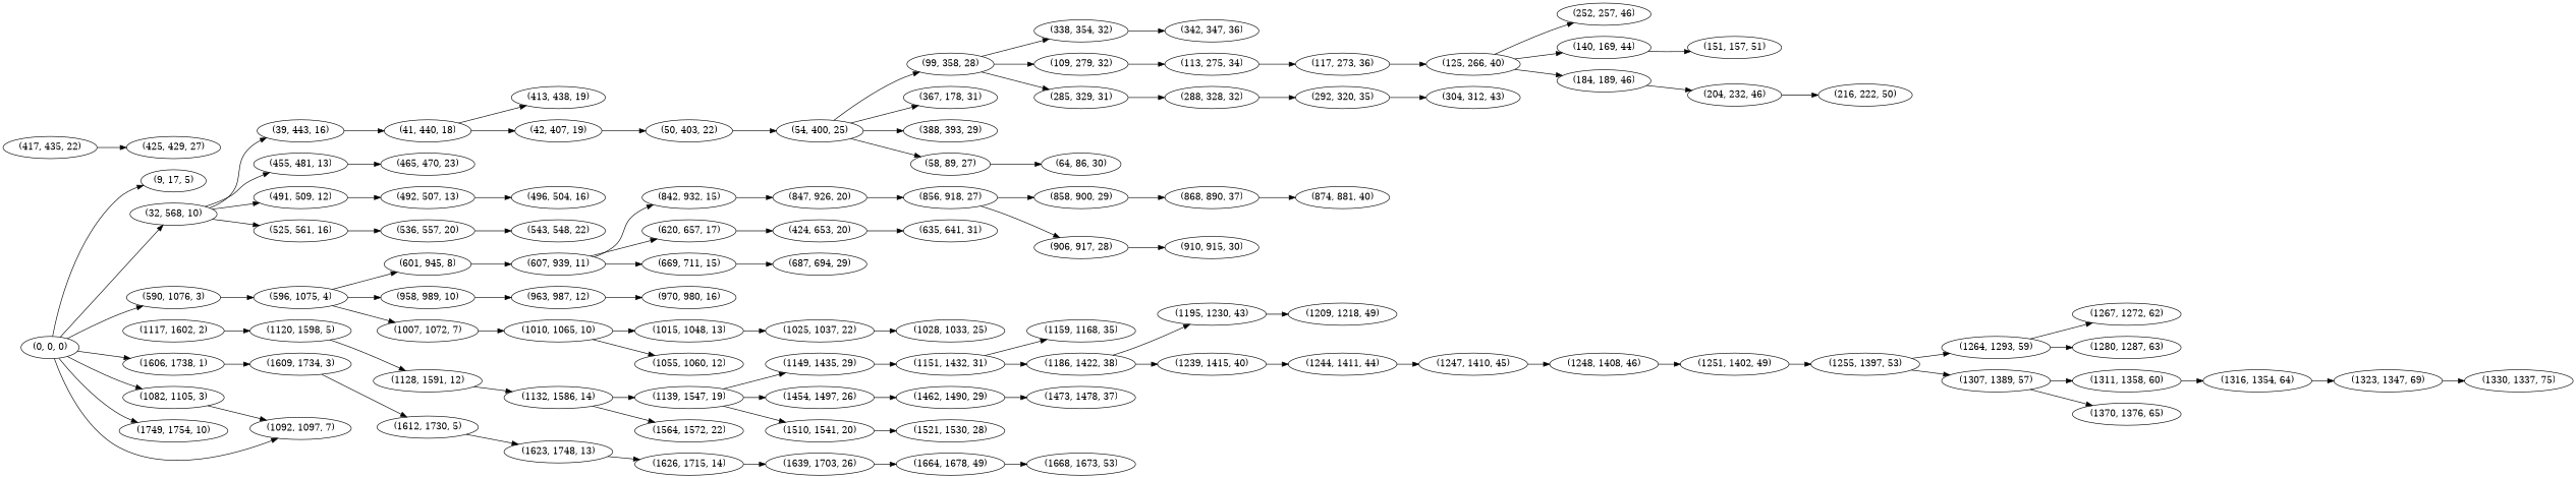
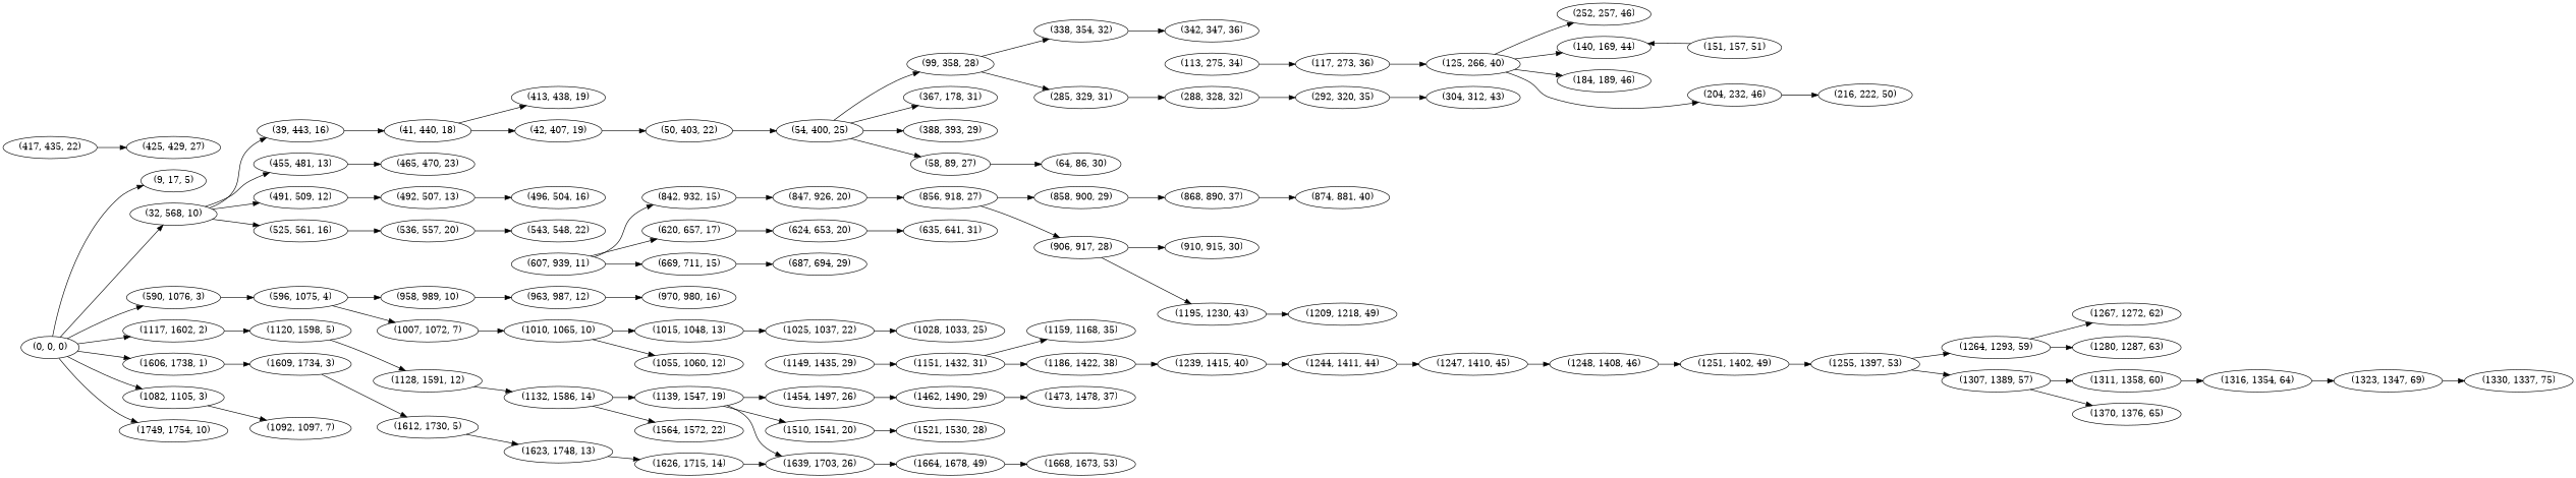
  digraph {
    rankdir=LR
    "(0, 0, 0)"
    "(9, 17, 5)"
    "(32, 568, 10)"
    "(590, 1076, 3)"
    "(1082, 1105, 3)"
    "(1117, 1602, 2)"
    "(1606, 1738, 1)"
    "(1749, 1754, 10)"
    "(39, 443, 16)"
    "(455, 481, 13)"
    "(491, 509, 12)"
    "(525, 561, 16)"
    "(596, 1075, 4)"
    "(1092, 1097, 7)"
    "(1120, 1598, 5)"
    "(1609, 1734, 3)"
    "(41, 440, 18)"
    "(465, 470, 23)"
    "(492, 507, 13)"
    "(536, 557, 20)"
    "(42, 407, 19)"
    "(413, 438, 19)"
    "(50, 403, 22)"
    "(54, 400, 25)"
    "(58, 89, 27)"
    "(99, 358, 28)"
    n27 [label="(367, 178, 31)"]
    "(388, 393, 29)"
    "(64, 86, 30)"
-   "(109, 279, 32)"
    "(285, 329, 31)"
    "(338, 354, 32)"
    "(113, 275, 34)"
    "(288, 328, 32)"
    "(342, 347, 36)"
    "(117, 273, 36)"
    "(125, 266, 40)"
    "(140, 169, 44)"
    "(184, 189, 46)"
    "(204, 232, 46)"
    "(252, 257, 46)"
    "(151, 157, 51)"
    "(216, 222, 50)"
    "(292, 320, 35)"
    "(304, 312, 43)"
    "(417, 435, 22)"
    "(425, 429, 27)"
    "(496, 504, 16)"
    "(543, 548, 22)"
-   "(601, 945, 8)"
    "(958, 989, 10)"
    "(1007, 1072, 7)"
    "(607, 939, 11)"
    "(963, 987, 12)"
    "(1010, 1065, 10)"
    "(620, 657, 17)"
    "(669, 711, 15)"
    "(842, 932, 15)"
-   "(624, 653, 20)" [label="(424, 653, 20)"]
+   "(624, 653, 20)"
    "(687, 694, 29)"
    "(847, 926, 20)"
    "(635, 641, 31)"
    "(856, 918, 27)"
    "(858, 900, 29)"
    "(906, 917, 28)"
    "(868, 890, 37)"
    "(910, 915, 30)"
    "(874, 881, 40)"
    "(970, 980, 16)"
    "(1015, 1048, 13)"
    "(1055, 1060, 12)"
    "(1025, 1037, 22)"
    "(1028, 1033, 25)"
    "(1128, 1591, 12)"
    "(1132, 1586, 14)"
    "(1139, 1547, 19)"
    "(1564, 1572, 22)"
    "(1149, 1435, 29)"
    "(1454, 1497, 26)"
    "(1510, 1541, 20)"
    "(1151, 1432, 31)"
    "(1462, 1490, 29)"
    "(1521, 1530, 28)"
    "(1159, 1168, 35)"
    "(1186, 1422, 38)"
    "(1195, 1230, 43)"
    "(1239, 1415, 40)"
    "(1209, 1218, 49)"
    "(1244, 1411, 44)"
    "(1247, 1410, 45)"
    "(1248, 1408, 46)"
    "(1251, 1402, 49)"
    "(1255, 1397, 53)"
    "(1264, 1293, 59)"
    "(1307, 1389, 57)"
    "(1267, 1272, 62)"
    "(1280, 1287, 63)"
    "(1311, 1358, 60)"
    "(1370, 1376, 65)"
    "(1316, 1354, 64)"
    "(1323, 1347, 69)"
    "(1330, 1337, 75)"
    "(1473, 1478, 37)"
    "(1612, 1730, 5)"
    n105 [label="(1623, 1748, 13)"]
    "(1626, 1715, 14)"
    "(1639, 1703, 26)"
    "(1664, 1678, 49)"
    "(1668, 1673, 53)"
    "(0, 0, 0)" -> "(9, 17, 5)"
    "(0, 0, 0)" -> "(32, 568, 10)"
    "(0, 0, 0)" -> "(590, 1076, 3)"
    "(0, 0, 0)" -> "(1082, 1105, 3)"
-   "(0, 0, 0)" -> "(1092, 1097, 7)"
+   "(0, 0, 0)" -> "(1117, 1602, 2)"
    "(0, 0, 0)" -> "(1606, 1738, 1)"
    "(0, 0, 0)" -> "(1749, 1754, 10)"
    "(32, 568, 10)" -> "(39, 443, 16)"
    "(32, 568, 10)" -> "(455, 481, 13)"
    "(32, 568, 10)" -> "(491, 509, 12)"
    "(32, 568, 10)" -> "(525, 561, 16)"
    "(590, 1076, 3)" -> "(596, 1075, 4)"
    "(1082, 1105, 3)" -> "(1092, 1097, 7)"
    "(1117, 1602, 2)" -> "(1120, 1598, 5)"
    "(1606, 1738, 1)" -> "(1609, 1734, 3)"
    "(39, 443, 16)" -> "(41, 440, 18)"
    "(455, 481, 13)" -> "(465, 470, 23)"
    "(491, 509, 12)" -> "(492, 507, 13)"
    "(525, 561, 16)" -> "(536, 557, 20)"
-   "(596, 1075, 4)" -> "(601, 945, 8)"
    "(596, 1075, 4)" -> "(958, 989, 10)"
    "(596, 1075, 4)" -> "(1007, 1072, 7)"
    "(1120, 1598, 5)" -> "(1128, 1591, 12)"
    "(1609, 1734, 3)" -> "(1612, 1730, 5)"
    "(41, 440, 18)" -> "(42, 407, 19)"
    "(41, 440, 18)" -> "(413, 438, 19)"
    "(492, 507, 13)" -> "(496, 504, 16)"
    "(536, 557, 20)" -> "(543, 548, 22)"
    "(42, 407, 19)" -> "(50, 403, 22)"
    "(50, 403, 22)" -> "(54, 400, 25)"
    "(54, 400, 25)" -> "(58, 89, 27)"
    "(54, 400, 25)" -> "(99, 358, 28)"
    "(54, 400, 25)" -> n27
    "(54, 400, 25)" -> "(388, 393, 29)"
    "(58, 89, 27)" -> "(64, 86, 30)"
-   "(99, 358, 28)" -> "(109, 279, 32)"
    "(99, 358, 28)" -> "(285, 329, 31)"
    "(99, 358, 28)" -> "(338, 354, 32)"
-   "(109, 279, 32)" -> "(113, 275, 34)"
    "(285, 329, 31)" -> "(288, 328, 32)"
    "(338, 354, 32)" -> "(342, 347, 36)"
    "(113, 275, 34)" -> "(117, 273, 36)"
    "(288, 328, 32)" -> "(292, 320, 35)"
    "(117, 273, 36)" -> "(125, 266, 40)"
    "(125, 266, 40)" -> "(140, 169, 44)"
    "(125, 266, 40)" -> "(184, 189, 46)"
-   "(184, 189, 46)" -> "(204, 232, 46)"
+   "(125, 266, 40)" -> "(204, 232, 46)"
    "(125, 266, 40)" -> "(252, 257, 46)"
-   "(140, 169, 44)" -> "(151, 157, 51)"
+   "(151, 157, 51)" -> "(140, 169, 44)"
    "(204, 232, 46)" -> "(216, 222, 50)"
    "(292, 320, 35)" -> "(304, 312, 43)"
    "(417, 435, 22)" -> "(425, 429, 27)"
-   "(601, 945, 8)" -> "(607, 939, 11)"
    "(958, 989, 10)" -> "(963, 987, 12)"
    "(1007, 1072, 7)" -> "(1010, 1065, 10)"
    "(607, 939, 11)" -> "(620, 657, 17)"
    "(607, 939, 11)" -> "(669, 711, 15)"
    "(607, 939, 11)" -> "(842, 932, 15)"
    "(963, 987, 12)" -> "(970, 980, 16)"
    "(1010, 1065, 10)" -> "(1015, 1048, 13)"
    "(1010, 1065, 10)" -> "(1055, 1060, 12)"
    "(620, 657, 17)" -> "(624, 653, 20)"
    "(669, 711, 15)" -> "(687, 694, 29)"
    "(842, 932, 15)" -> "(847, 926, 20)"
    "(624, 653, 20)" -> "(635, 641, 31)"
    "(847, 926, 20)" -> "(856, 918, 27)"
    "(856, 918, 27)" -> "(858, 900, 29)"
    "(856, 918, 27)" -> "(906, 917, 28)"
    "(858, 900, 29)" -> "(868, 890, 37)"
    "(906, 917, 28)" -> "(910, 915, 30)"
    "(868, 890, 37)" -> "(874, 881, 40)"
    "(1015, 1048, 13)" -> "(1025, 1037, 22)"
    "(1025, 1037, 22)" -> "(1028, 1033, 25)"
    "(1128, 1591, 12)" -> "(1132, 1586, 14)"
    "(1132, 1586, 14)" -> "(1139, 1547, 19)"
    "(1132, 1586, 14)" -> "(1564, 1572, 22)"
-   "(1139, 1547, 19)" -> "(1149, 1435, 29)"
+   "(1139, 1547, 19)" -> "(1639, 1703, 26)"
    "(1139, 1547, 19)" -> "(1454, 1497, 26)"
    "(1139, 1547, 19)" -> "(1510, 1541, 20)"
    "(1149, 1435, 29)" -> "(1151, 1432, 31)"
    "(1454, 1497, 26)" -> "(1462, 1490, 29)"
    "(1510, 1541, 20)" -> "(1521, 1530, 28)"
    "(1151, 1432, 31)" -> "(1159, 1168, 35)"
    "(1151, 1432, 31)" -> "(1186, 1422, 38)"
    "(1462, 1490, 29)" -> "(1473, 1478, 37)"
-   "(1186, 1422, 38)" -> "(1195, 1230, 43)"
+   "(906, 917, 28)" -> "(1195, 1230, 43)"
    "(1186, 1422, 38)" -> "(1239, 1415, 40)"
    "(1195, 1230, 43)" -> "(1209, 1218, 49)"
    "(1239, 1415, 40)" -> "(1244, 1411, 44)"
    "(1244, 1411, 44)" -> "(1247, 1410, 45)"
    "(1247, 1410, 45)" -> "(1248, 1408, 46)"
    "(1248, 1408, 46)" -> "(1251, 1402, 49)"
    "(1251, 1402, 49)" -> "(1255, 1397, 53)"
    "(1255, 1397, 53)" -> "(1264, 1293, 59)"
    "(1255, 1397, 53)" -> "(1307, 1389, 57)"
    "(1264, 1293, 59)" -> "(1267, 1272, 62)"
    "(1264, 1293, 59)" -> "(1280, 1287, 63)"
    "(1307, 1389, 57)" -> "(1311, 1358, 60)"
    "(1307, 1389, 57)" -> "(1370, 1376, 65)"
    "(1311, 1358, 60)" -> "(1316, 1354, 64)"
    "(1316, 1354, 64)" -> "(1323, 1347, 69)"
    "(1323, 1347, 69)" -> "(1330, 1337, 75)"
    "(1612, 1730, 5)" -> n105
    n105 -> "(1626, 1715, 14)"
    "(1626, 1715, 14)" -> "(1639, 1703, 26)"
    "(1639, 1703, 26)" -> "(1664, 1678, 49)"
    "(1664, 1678, 49)" -> "(1668, 1673, 53)"
  }
